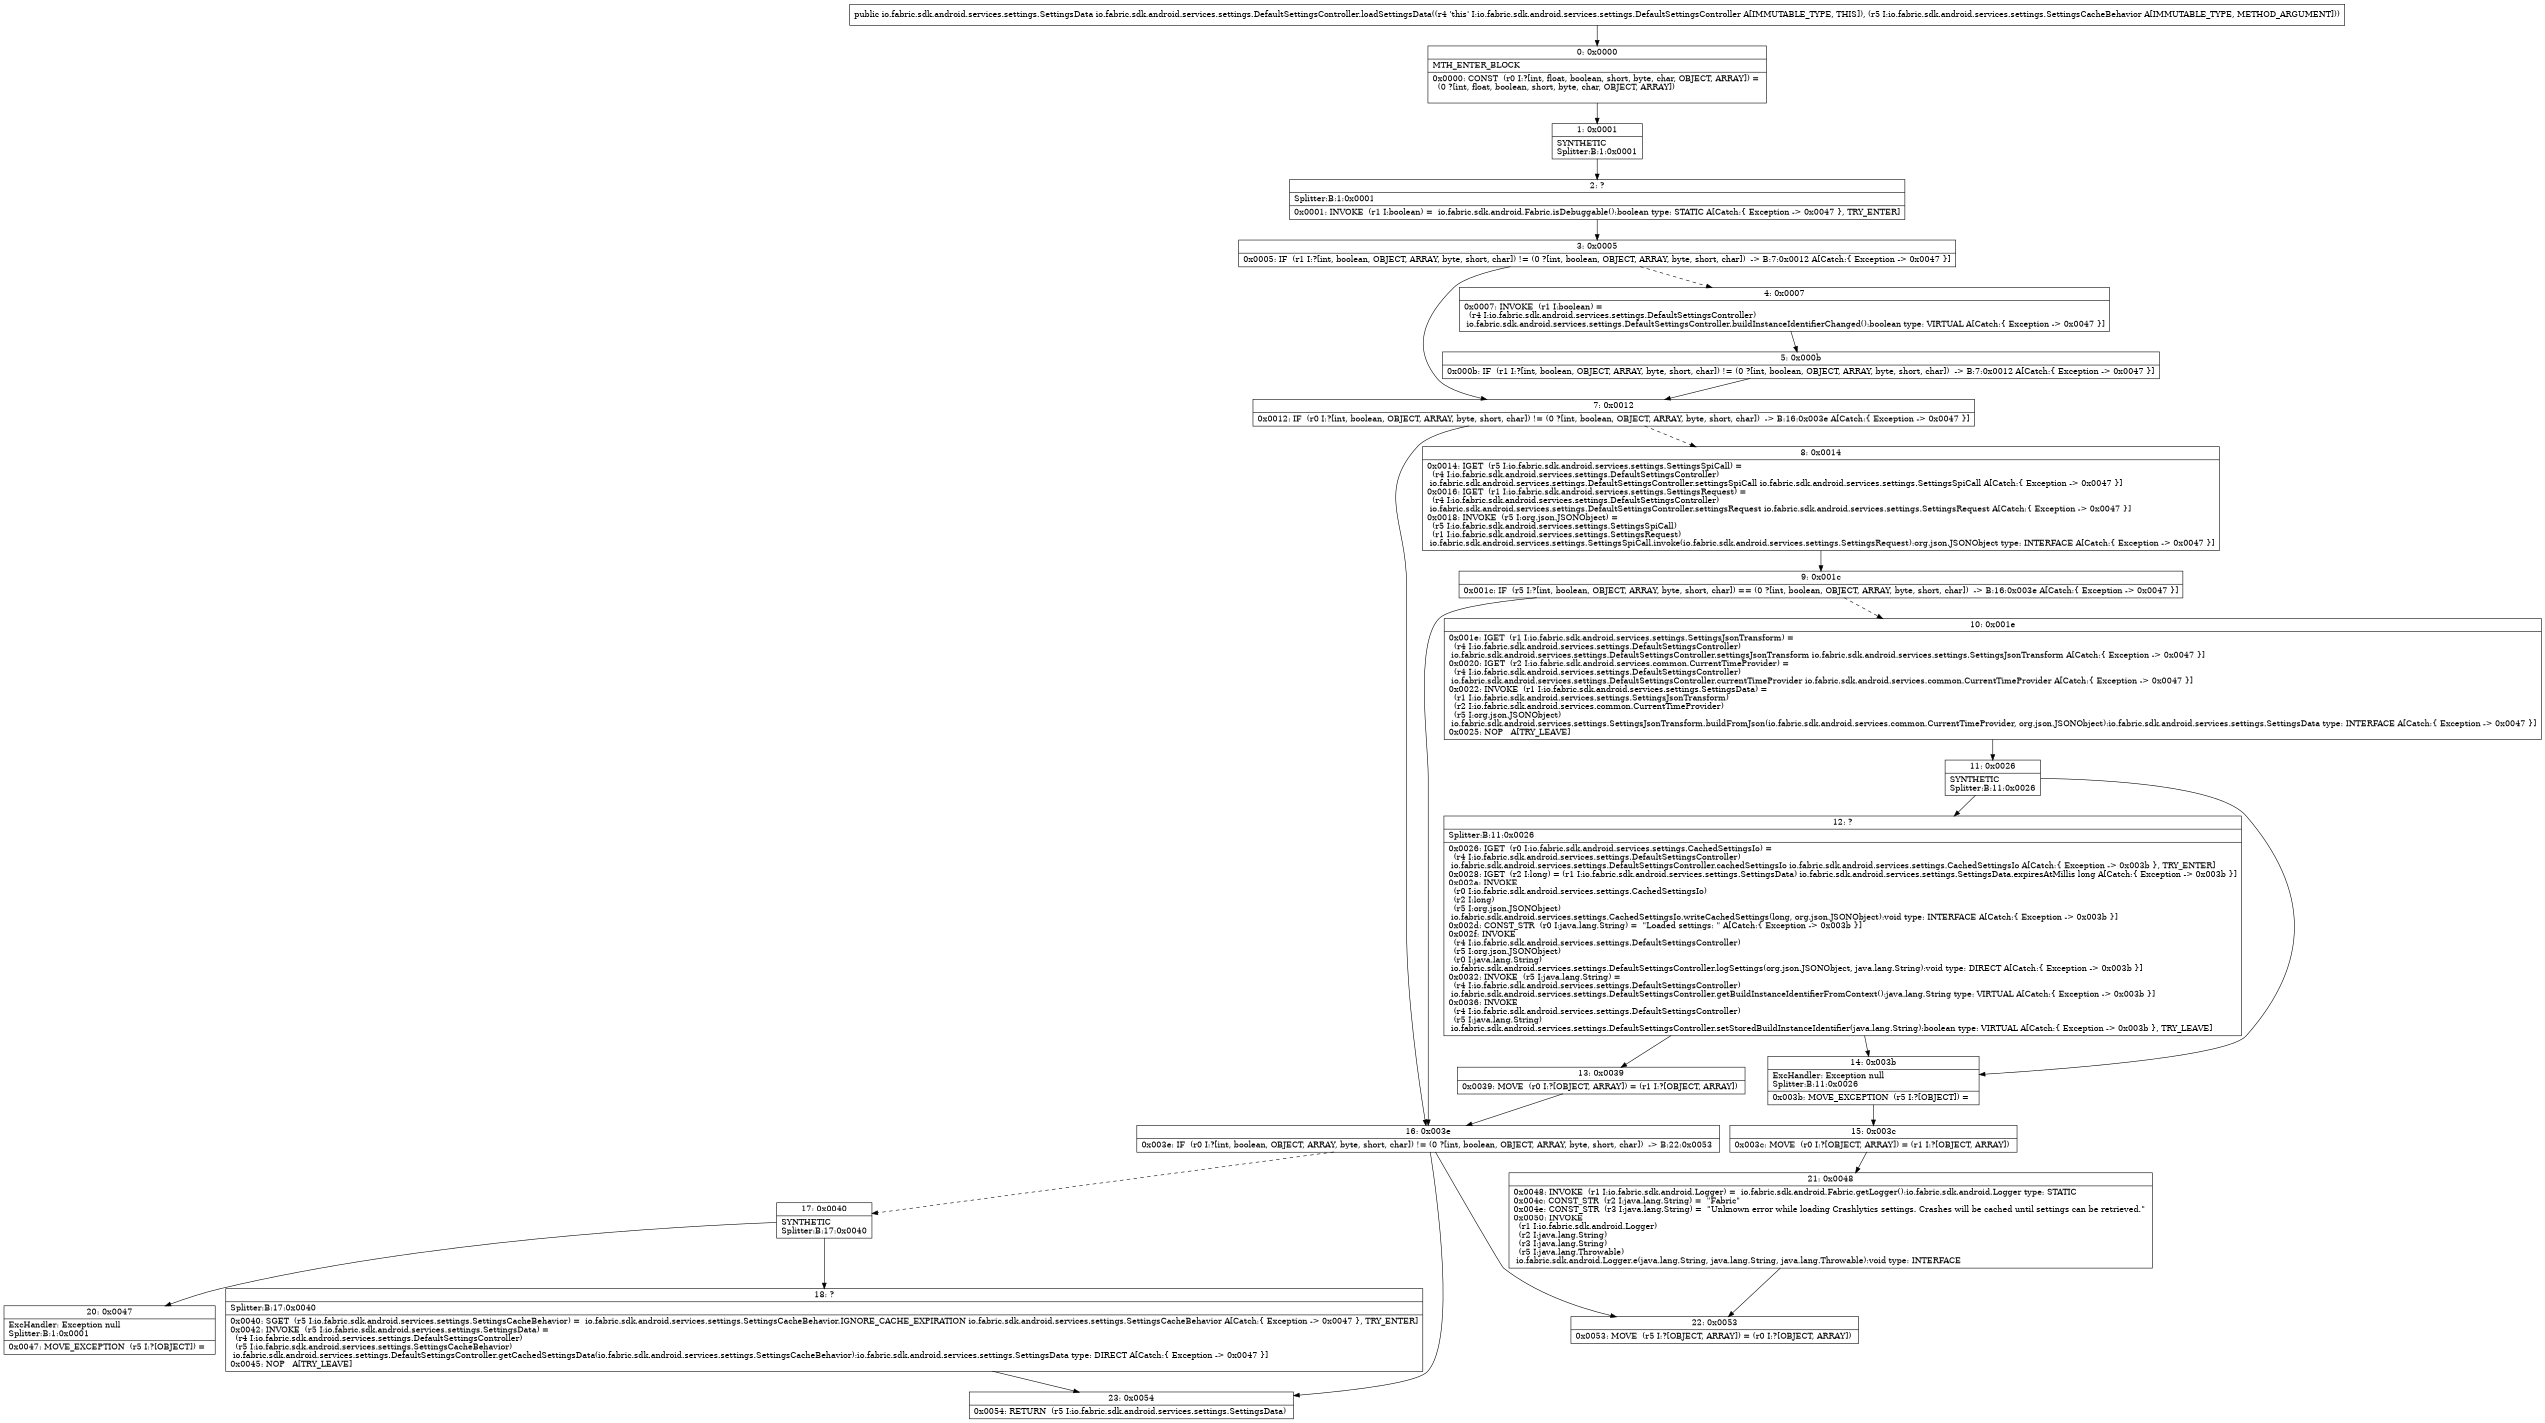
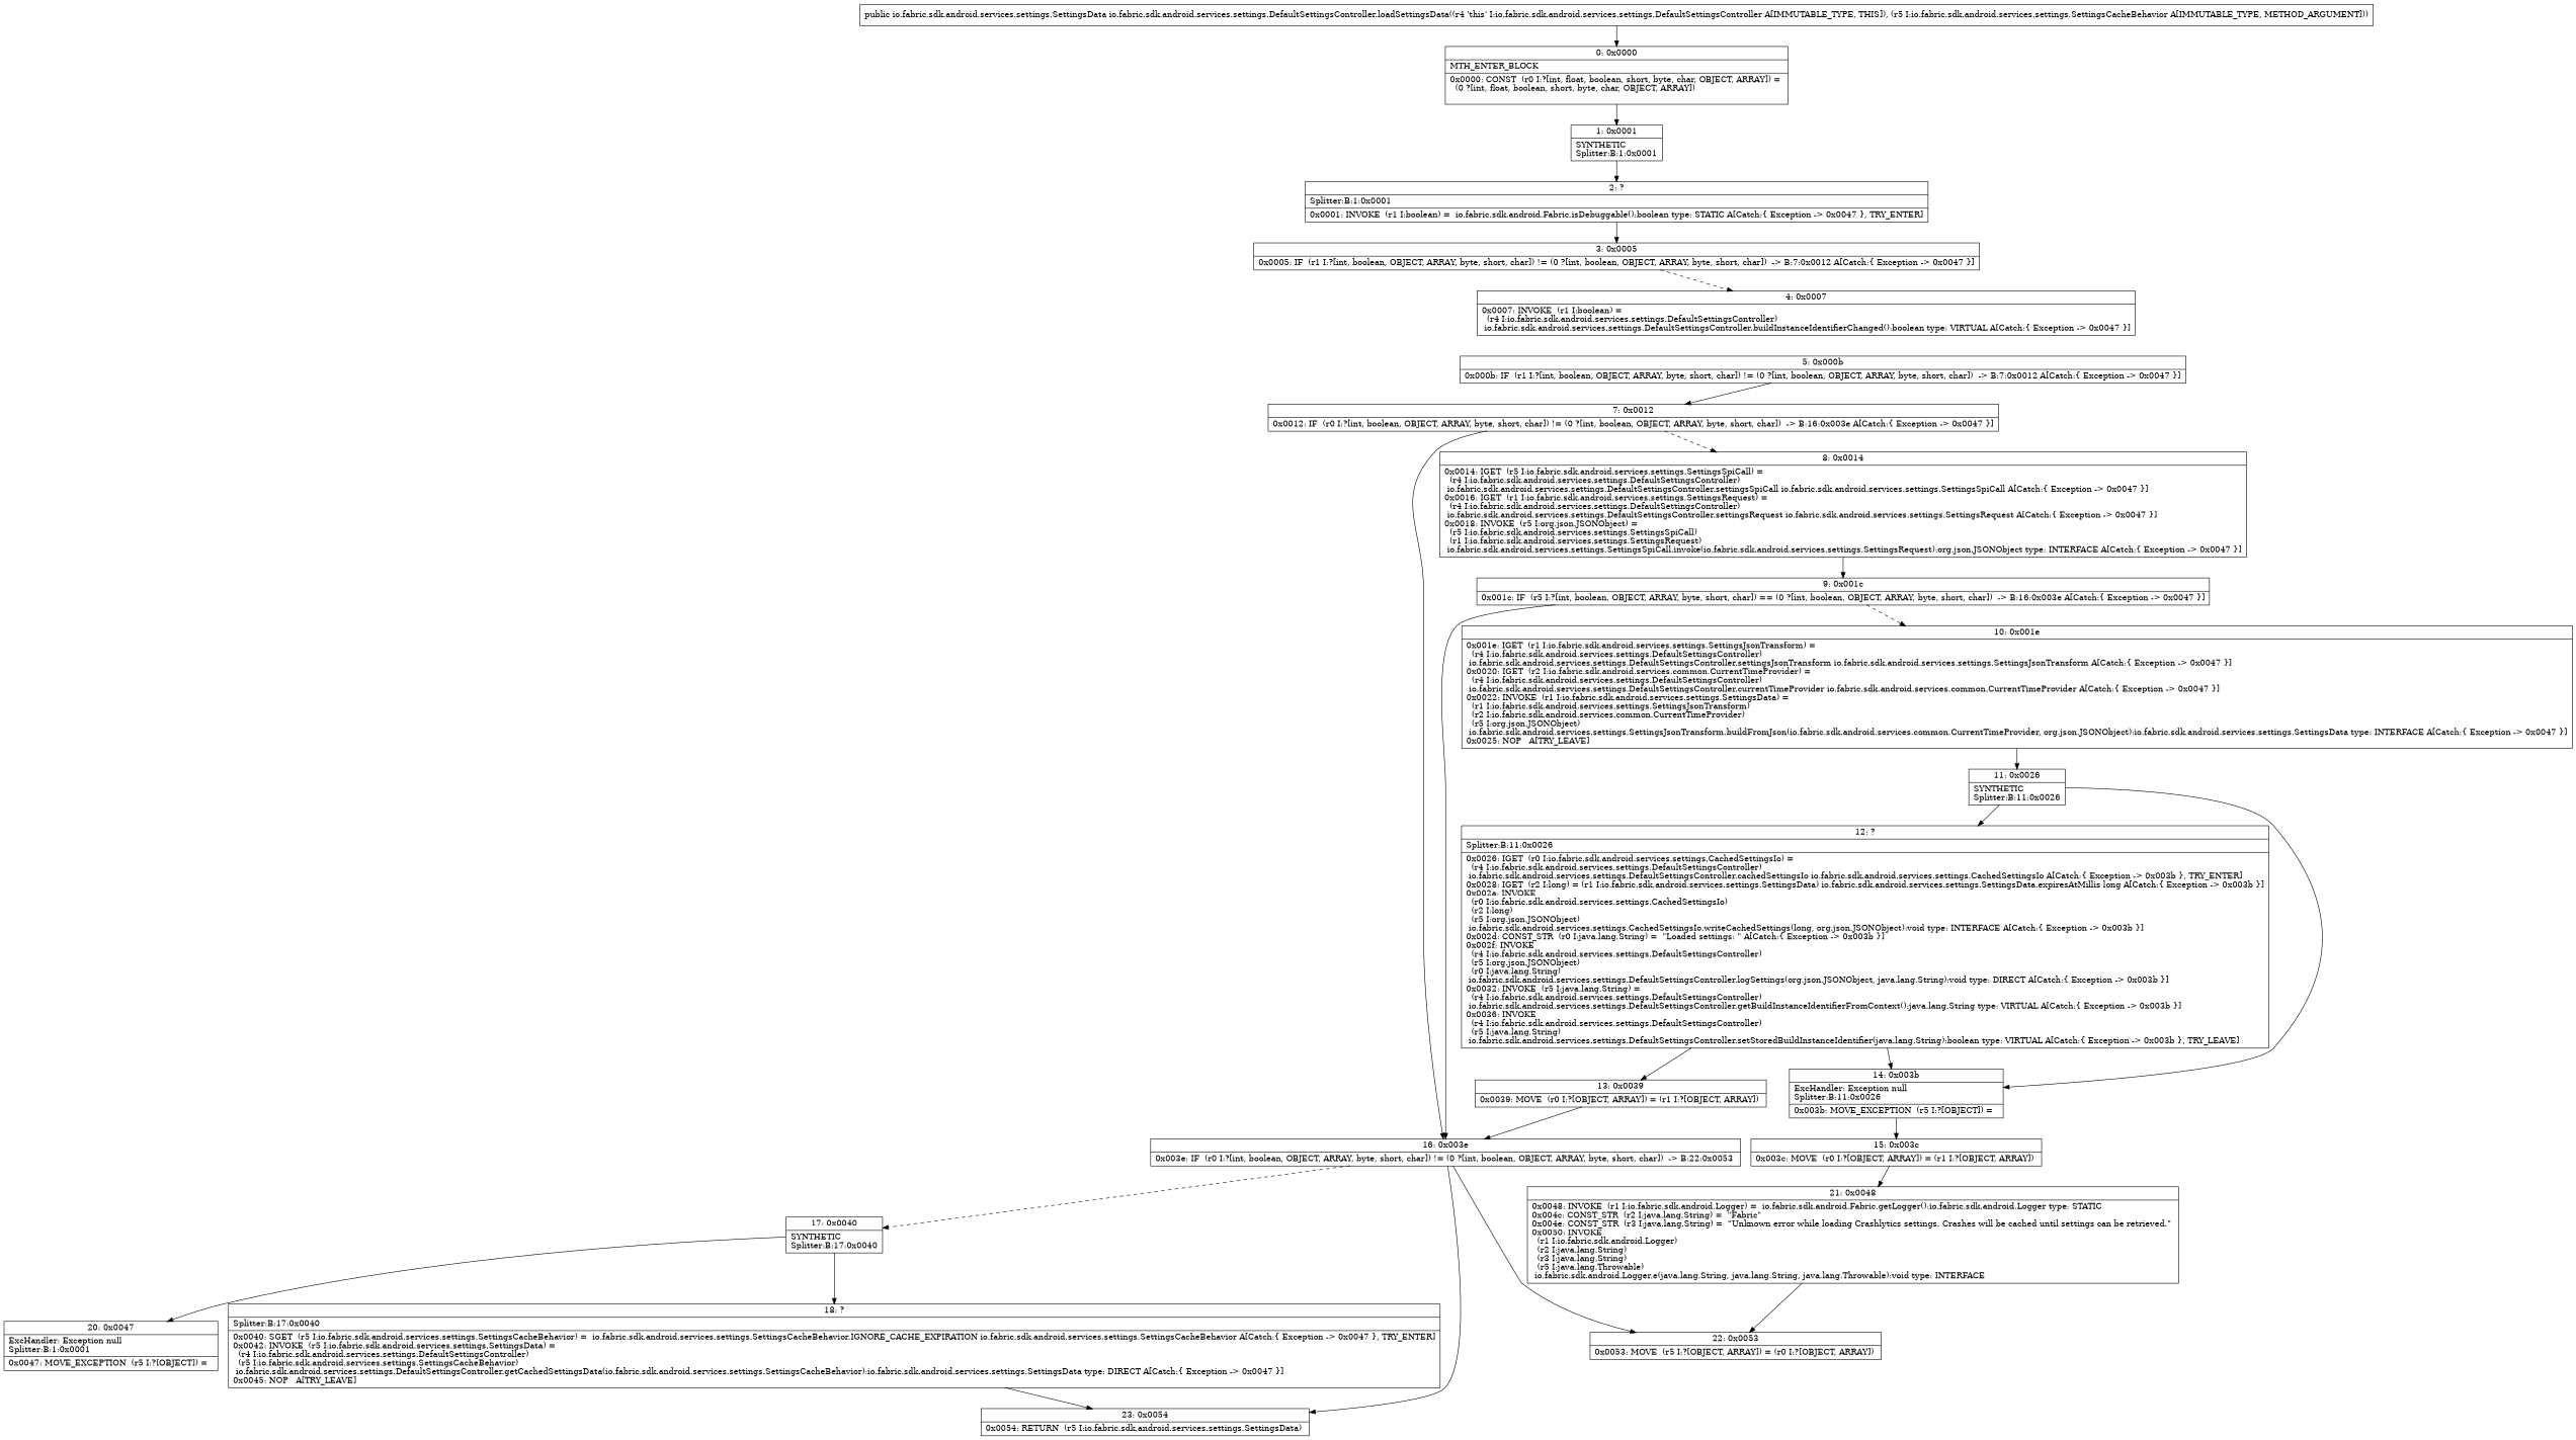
  digraph {
    node [shape=record]
    n1 [label="{0\:\ 0x0000|MTH_ENTER_BLOCK\l|0x0000: CONST  (r0 I:?[int, float, boolean, short, byte, char, OBJECT, ARRAY]) = \l  (0 ?[int, float, boolean, short, byte, char, OBJECT, ARRAY])\l \l}"]
    n2 [label="{1\:\ 0x0001|SYNTHETIC\lSplitter:B:1:0x0001\l}"]
    n3 [label="{2\:\ ?|Splitter:B:1:0x0001\l|0x0001: INVOKE  (r1 I:boolean) =  io.fabric.sdk.android.Fabric.isDebuggable():boolean type: STATIC A[Catch:\{ Exception \-\> 0x0047 \}, TRY_ENTER]\l}"]
    n4 [label="{3\:\ 0x0005|0x0005: IF  (r1 I:?[int, boolean, OBJECT, ARRAY, byte, short, char]) != (0 ?[int, boolean, OBJECT, ARRAY, byte, short, char])  \-\> B:7:0x0012 A[Catch:\{ Exception \-\> 0x0047 \}]\l}"]
    n5 [label="{20\:\ 0x0047|ExcHandler: Exception null\lSplitter:B:1:0x0001\l|0x0047: MOVE_EXCEPTION  (r5 I:?[OBJECT]) =  \l}"]
    n6 [label="{4\:\ 0x0007|0x0007: INVOKE  (r1 I:boolean) = \l  (r4 I:io.fabric.sdk.android.services.settings.DefaultSettingsController)\l io.fabric.sdk.android.services.settings.DefaultSettingsController.buildInstanceIdentifierChanged():boolean type: VIRTUAL A[Catch:\{ Exception \-\> 0x0047 \}]\l}"]
    n7 [label="{7\:\ 0x0012|0x0012: IF  (r0 I:?[int, boolean, OBJECT, ARRAY, byte, short, char]) != (0 ?[int, boolean, OBJECT, ARRAY, byte, short, char])  \-\> B:16:0x003e A[Catch:\{ Exception \-\> 0x0047 \}]\l}"]
    n8 [label="{5\:\ 0x000b|0x000b: IF  (r1 I:?[int, boolean, OBJECT, ARRAY, byte, short, char]) != (0 ?[int, boolean, OBJECT, ARRAY, byte, short, char])  \-\> B:7:0x0012 A[Catch:\{ Exception \-\> 0x0047 \}]\l}"]
    n9 [label="{8\:\ 0x0014|0x0014: IGET  (r5 I:io.fabric.sdk.android.services.settings.SettingsSpiCall) = \l  (r4 I:io.fabric.sdk.android.services.settings.DefaultSettingsController)\l io.fabric.sdk.android.services.settings.DefaultSettingsController.settingsSpiCall io.fabric.sdk.android.services.settings.SettingsSpiCall A[Catch:\{ Exception \-\> 0x0047 \}]\l0x0016: IGET  (r1 I:io.fabric.sdk.android.services.settings.SettingsRequest) = \l  (r4 I:io.fabric.sdk.android.services.settings.DefaultSettingsController)\l io.fabric.sdk.android.services.settings.DefaultSettingsController.settingsRequest io.fabric.sdk.android.services.settings.SettingsRequest A[Catch:\{ Exception \-\> 0x0047 \}]\l0x0018: INVOKE  (r5 I:org.json.JSONObject) = \l  (r5 I:io.fabric.sdk.android.services.settings.SettingsSpiCall)\l  (r1 I:io.fabric.sdk.android.services.settings.SettingsRequest)\l io.fabric.sdk.android.services.settings.SettingsSpiCall.invoke(io.fabric.sdk.android.services.settings.SettingsRequest):org.json.JSONObject type: INTERFACE A[Catch:\{ Exception \-\> 0x0047 \}]\l}"]
    n10 [label="{16\:\ 0x003e|0x003e: IF  (r0 I:?[int, boolean, OBJECT, ARRAY, byte, short, char]) != (0 ?[int, boolean, OBJECT, ARRAY, byte, short, char])  \-\> B:22:0x0053 \l}"]
    n11 [label="{9\:\ 0x001c|0x001c: IF  (r5 I:?[int, boolean, OBJECT, ARRAY, byte, short, char]) == (0 ?[int, boolean, OBJECT, ARRAY, byte, short, char])  \-\> B:16:0x003e A[Catch:\{ Exception \-\> 0x0047 \}]\l}"]
    n12 [label="{17\:\ 0x0040|SYNTHETIC\lSplitter:B:17:0x0040\l}"]
    n13 [label="{22\:\ 0x0053|0x0053: MOVE  (r5 I:?[OBJECT, ARRAY]) = (r0 I:?[OBJECT, ARRAY]) \l}"]
    n14 [label="{23\:\ 0x0054|0x0054: RETURN  (r5 I:io.fabric.sdk.android.services.settings.SettingsData) \l}"]
    n15 [label="{10\:\ 0x001e|0x001e: IGET  (r1 I:io.fabric.sdk.android.services.settings.SettingsJsonTransform) = \l  (r4 I:io.fabric.sdk.android.services.settings.DefaultSettingsController)\l io.fabric.sdk.android.services.settings.DefaultSettingsController.settingsJsonTransform io.fabric.sdk.android.services.settings.SettingsJsonTransform A[Catch:\{ Exception \-\> 0x0047 \}]\l0x0020: IGET  (r2 I:io.fabric.sdk.android.services.common.CurrentTimeProvider) = \l  (r4 I:io.fabric.sdk.android.services.settings.DefaultSettingsController)\l io.fabric.sdk.android.services.settings.DefaultSettingsController.currentTimeProvider io.fabric.sdk.android.services.common.CurrentTimeProvider A[Catch:\{ Exception \-\> 0x0047 \}]\l0x0022: INVOKE  (r1 I:io.fabric.sdk.android.services.settings.SettingsData) = \l  (r1 I:io.fabric.sdk.android.services.settings.SettingsJsonTransform)\l  (r2 I:io.fabric.sdk.android.services.common.CurrentTimeProvider)\l  (r5 I:org.json.JSONObject)\l io.fabric.sdk.android.services.settings.SettingsJsonTransform.buildFromJson(io.fabric.sdk.android.services.common.CurrentTimeProvider, org.json.JSONObject):io.fabric.sdk.android.services.settings.SettingsData type: INTERFACE A[Catch:\{ Exception \-\> 0x0047 \}]\l0x0025: NOP   A[TRY_LEAVE]\l}"]
    n16 [label="{11\:\ 0x0026|SYNTHETIC\lSplitter:B:11:0x0026\l}"]
    n17 [label="{12\:\ ?|Splitter:B:11:0x0026\l|0x0026: IGET  (r0 I:io.fabric.sdk.android.services.settings.CachedSettingsIo) = \l  (r4 I:io.fabric.sdk.android.services.settings.DefaultSettingsController)\l io.fabric.sdk.android.services.settings.DefaultSettingsController.cachedSettingsIo io.fabric.sdk.android.services.settings.CachedSettingsIo A[Catch:\{ Exception \-\> 0x003b \}, TRY_ENTER]\l0x0028: IGET  (r2 I:long) = (r1 I:io.fabric.sdk.android.services.settings.SettingsData) io.fabric.sdk.android.services.settings.SettingsData.expiresAtMillis long A[Catch:\{ Exception \-\> 0x003b \}]\l0x002a: INVOKE  \l  (r0 I:io.fabric.sdk.android.services.settings.CachedSettingsIo)\l  (r2 I:long)\l  (r5 I:org.json.JSONObject)\l io.fabric.sdk.android.services.settings.CachedSettingsIo.writeCachedSettings(long, org.json.JSONObject):void type: INTERFACE A[Catch:\{ Exception \-\> 0x003b \}]\l0x002d: CONST_STR  (r0 I:java.lang.String) =  \"Loaded settings: \" A[Catch:\{ Exception \-\> 0x003b \}]\l0x002f: INVOKE  \l  (r4 I:io.fabric.sdk.android.services.settings.DefaultSettingsController)\l  (r5 I:org.json.JSONObject)\l  (r0 I:java.lang.String)\l io.fabric.sdk.android.services.settings.DefaultSettingsController.logSettings(org.json.JSONObject, java.lang.String):void type: DIRECT A[Catch:\{ Exception \-\> 0x003b \}]\l0x0032: INVOKE  (r5 I:java.lang.String) = \l  (r4 I:io.fabric.sdk.android.services.settings.DefaultSettingsController)\l io.fabric.sdk.android.services.settings.DefaultSettingsController.getBuildInstanceIdentifierFromContext():java.lang.String type: VIRTUAL A[Catch:\{ Exception \-\> 0x003b \}]\l0x0036: INVOKE  \l  (r4 I:io.fabric.sdk.android.services.settings.DefaultSettingsController)\l  (r5 I:java.lang.String)\l io.fabric.sdk.android.services.settings.DefaultSettingsController.setStoredBuildInstanceIdentifier(java.lang.String):boolean type: VIRTUAL A[Catch:\{ Exception \-\> 0x003b \}, TRY_LEAVE]\l}"]
    n18 [label="{14\:\ 0x003b|ExcHandler: Exception null\lSplitter:B:11:0x0026\l|0x003b: MOVE_EXCEPTION  (r5 I:?[OBJECT]) =  \l}"]
    n19 [label="{13\:\ 0x0039|0x0039: MOVE  (r0 I:?[OBJECT, ARRAY]) = (r1 I:?[OBJECT, ARRAY]) \l}"]
    n20 [label="{15\:\ 0x003c|0x003c: MOVE  (r0 I:?[OBJECT, ARRAY]) = (r1 I:?[OBJECT, ARRAY]) \l}"]
    n21 [label="{21\:\ 0x0048|0x0048: INVOKE  (r1 I:io.fabric.sdk.android.Logger) =  io.fabric.sdk.android.Fabric.getLogger():io.fabric.sdk.android.Logger type: STATIC \l0x004c: CONST_STR  (r2 I:java.lang.String) =  \"Fabric\" \l0x004e: CONST_STR  (r3 I:java.lang.String) =  \"Unknown error while loading Crashlytics settings. Crashes will be cached until settings can be retrieved.\" \l0x0050: INVOKE  \l  (r1 I:io.fabric.sdk.android.Logger)\l  (r2 I:java.lang.String)\l  (r3 I:java.lang.String)\l  (r5 I:java.lang.Throwable)\l io.fabric.sdk.android.Logger.e(java.lang.String, java.lang.String, java.lang.Throwable):void type: INTERFACE \l}"]
    n22 [label="{18\:\ ?|Splitter:B:17:0x0040\l|0x0040: SGET  (r5 I:io.fabric.sdk.android.services.settings.SettingsCacheBehavior) =  io.fabric.sdk.android.services.settings.SettingsCacheBehavior.IGNORE_CACHE_EXPIRATION io.fabric.sdk.android.services.settings.SettingsCacheBehavior A[Catch:\{ Exception \-\> 0x0047 \}, TRY_ENTER]\l0x0042: INVOKE  (r5 I:io.fabric.sdk.android.services.settings.SettingsData) = \l  (r4 I:io.fabric.sdk.android.services.settings.DefaultSettingsController)\l  (r5 I:io.fabric.sdk.android.services.settings.SettingsCacheBehavior)\l io.fabric.sdk.android.services.settings.DefaultSettingsController.getCachedSettingsData(io.fabric.sdk.android.services.settings.SettingsCacheBehavior):io.fabric.sdk.android.services.settings.SettingsData type: DIRECT A[Catch:\{ Exception \-\> 0x0047 \}]\l0x0045: NOP   A[TRY_LEAVE]\l}"]
    n23 [label="{public io.fabric.sdk.android.services.settings.SettingsData io.fabric.sdk.android.services.settings.DefaultSettingsController.loadSettingsData((r4 'this' I:io.fabric.sdk.android.services.settings.DefaultSettingsController A[IMMUTABLE_TYPE, THIS]), (r5 I:io.fabric.sdk.android.services.settings.SettingsCacheBehavior A[IMMUTABLE_TYPE, METHOD_ARGUMENT])) }"]
    n1 -> n2
    n2 -> n3
    n3 -> n4
    n4 -> n6 [style=dashed]
-   n4 -> n7
-   n6 -> n8
    n7 -> n9 [style=dashed]
    n7 -> n10
    n8 -> n7
    n9 -> n11
    n10 -> n12 [style=dashed]
    n10 -> n13
    n10 -> n14
    n11 -> n10
    n11 -> n15 [style=dashed]
    n12 -> n5
    n12 -> n22
    n15 -> n16
    n16 -> n17
    n16 -> n18
    n17 -> n18
    n17 -> n19
    n18 -> n20
    n19 -> n10
    n20 -> n21
    n21 -> n13
    n22 -> n14
    n23 -> n1
  }
